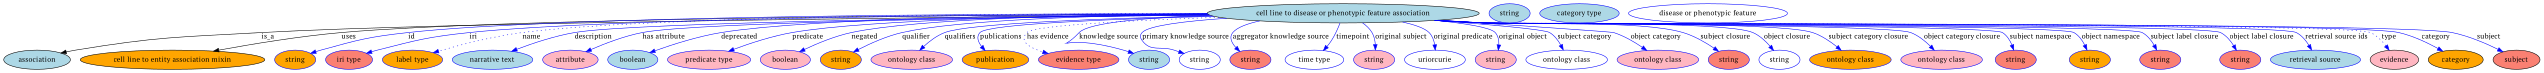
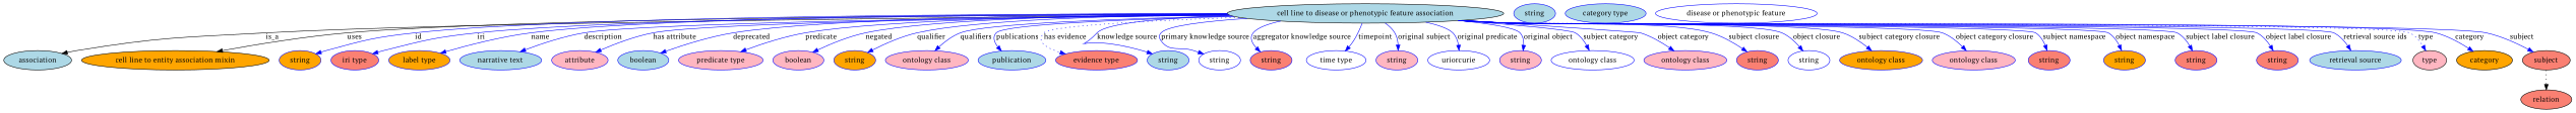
  digraph {
    fontname="PT Serif"
    node [fillcolor=salmon fontname="PT Serif" style=filled color=blue]
    edge [fontname="PT Serif" color=blue style=solid]
    n1 [fillcolor=lightblue height=0.5 label="cell line to disease or phenotypic feature association" width=7.0771 color=""]
    association [fillcolor=lightblue height=0.5 width=1.7332 color=""]
    "cell line to entity association mixin" [fillcolor=orange height=0.5 width=4.8024 color=""]
    n4 [fillcolor=orange height=0.5 label=string width=1.0652]
    n5 [height=0.5 label="iri type" width=1.2277]
    n6 [fillcolor=orange height=0.5 label="label type" width=1.5707]
    n7 [fillcolor=lightblue height=0.5 label="narrative text" width=2.0943]
    n8 [fillcolor=lightpink height=0.5 label=attribute width=1.4443]
    n9 [fillcolor=lightblue height=0.5 label=boolean width=1.2999]
    n10 [fillcolor=lightpink height=0.5 label="predicate type" width=2.1665]
    n11 [fillcolor=lightpink height=0.5 label=boolean width=1.2999]
    n12 [fillcolor=orange height=0.5 label=string width=1.0652]
    n13 [fillcolor=lightpink height=0.5 label="ontology class" width=2.1304]
-   n14 [fillcolor=orange height=0.5 label=publication width=1.7332]
+   n14 [fillcolor=lightblue height=0.5 label=publication width=1.7332]
    n15 [height=0.5 label="evidence type" width=2.0943]
    n16 [fillcolor=lightblue height=0.5 label=string width=1.0652]
    n17 [fillcolor=white height=0.5 label=string width=1.0652]
    n18 [height=0.5 label=string width=1.0652]
    n19 [fillcolor=white height=0.5 label="time type" width=1.5346]
    n20 [fillcolor=lightpink height=0.5 label=string width=1.0652]
    n21 [fillcolor=white height=0.5 label=uriorcurie width=1.5887]
    n22 [fillcolor=lightpink height=0.5 label=string width=1.0652]
    n23 [fillcolor=white height=0.5 label="ontology class" width=2.1304]
    n24 [fillcolor=lightpink height=0.5 label="ontology class" width=2.1304]
    n25 [height=0.5 label=string width=1.0652]
    n26 [fillcolor=white height=0.5 label=string width=1.0652]
    n27 [fillcolor=orange height=0.5 label="ontology class" width=2.1304]
    n28 [fillcolor=lightpink height=0.5 label="ontology class" width=2.1304]
    n29 [height=0.5 label=string width=1.0652]
    n30 [fillcolor=orange height=0.5 label=string width=1.0652]
    n31 [height=0.5 label=string width=1.0652]
    n32 [height=0.5 label=string width=1.0652]
    n33 [fillcolor=lightblue height=0.5 label="retrieval source" width=2.347]
-   type [fillcolor=lightpink height=0.5 width=0.86659 label=evidence color=""]
+   type [fillcolor=lightpink height=0.5 width=0.86659 color=""]
    category [fillcolor=orange height=0.5 width=1.4263 color=""]
    subject [height=0.5 width=1.2277 color=""]
+   relation [height=0.5 width=1.2999 color=""]
    n38 [fillcolor=lightblue height=0.5 label=string width=1.0652]
    n39 [fillcolor=lightblue height=0.5 label="category type" width=2.0762]
    n40 [fillcolor=white height=0.5 label="disease or phenotypic feature" width=4.1344]
    n1 -> association [label=is_a color="" style=""]
    n1 -> "cell line to entity association mixin" [label=uses color="" style=""]
    n1 -> n4 [label=id]
    n1 -> n5 [label=iri]
-   n1 -> n6 [label=name style=dotted]
+   n1 -> n6 [label=name]
    n1 -> n7 [label=description]
    n1 -> n8 [label="has attribute"]
    n1 -> n9 [label=deprecated]
    n1 -> n10 [label=predicate]
    n1 -> n11 [label=negated]
    n1 -> n12 [label=qualifier]
    n1 -> n13 [label=qualifiers]
    n1 -> n14 [label=publications]
    n1 -> n15 [label="has evidence" style=dotted]
    n1 -> n16 [label="knowledge source"]
    n1 -> n17 [label="primary knowledge source"]
    n1 -> n18 [label="aggregator knowledge source"]
    n1 -> n19 [label=timepoint]
    n1 -> n20 [label="original subject"]
    n1 -> n21 [label="original predicate"]
    n1 -> n22 [label="original object"]
    n1 -> n23 [label="subject category"]
    n1 -> n24 [label="object category"]
    n1 -> n25 [label="subject closure"]
    n1 -> n26 [label="object closure"]
    n1 -> n27 [label="subject category closure"]
    n1 -> n28 [label="object category closure"]
    n1 -> n29 [label="subject namespace"]
    n1 -> n30 [label="object namespace"]
    n1 -> n31 [label="subject label closure"]
    n1 -> n32 [label="object label closure"]
    n1 -> n33 [label="retrieval source ids"]
    n1 -> type [label=type style=dotted]
    n1 -> category [label=category]
    n1 -> subject [label=subject]
+   subject -> relation [style=dotted color=""]
  }
